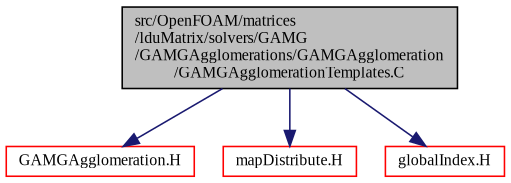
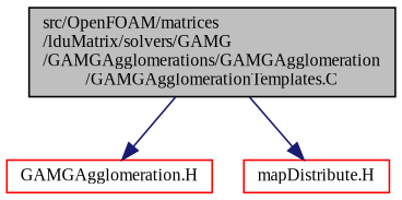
  digraph {
    fontname="Liberation Serif"
    node [color=red fontname="Liberation Serif" fontsize=10 shape=record]
    edge [color=midnightblue fontname="Liberation Serif" fontsize=10 labelfontname=Helvetica labelfontsize=10 style=solid]
    n1 [color=black fillcolor=grey75 fontcolor=black height=0.2 label="src/OpenFOAM/matrices\l/lduMatrix/solvers/GAMG\l/GAMGAgglomerations/GAMGAgglomeration\l/GAMGAgglomerationTemplates.C" style=filled width=0.4]
    n2 [height=0.2 label="GAMGAgglomeration.H" width=0.4]
    n3 [height=0.2 label="mapDistribute.H" width=0.4]
-   n4 [height=0.2 label="globalIndex.H" width=0.4]
    n1 -> n2
    n1 -> n3
-   n1 -> n4
  }
